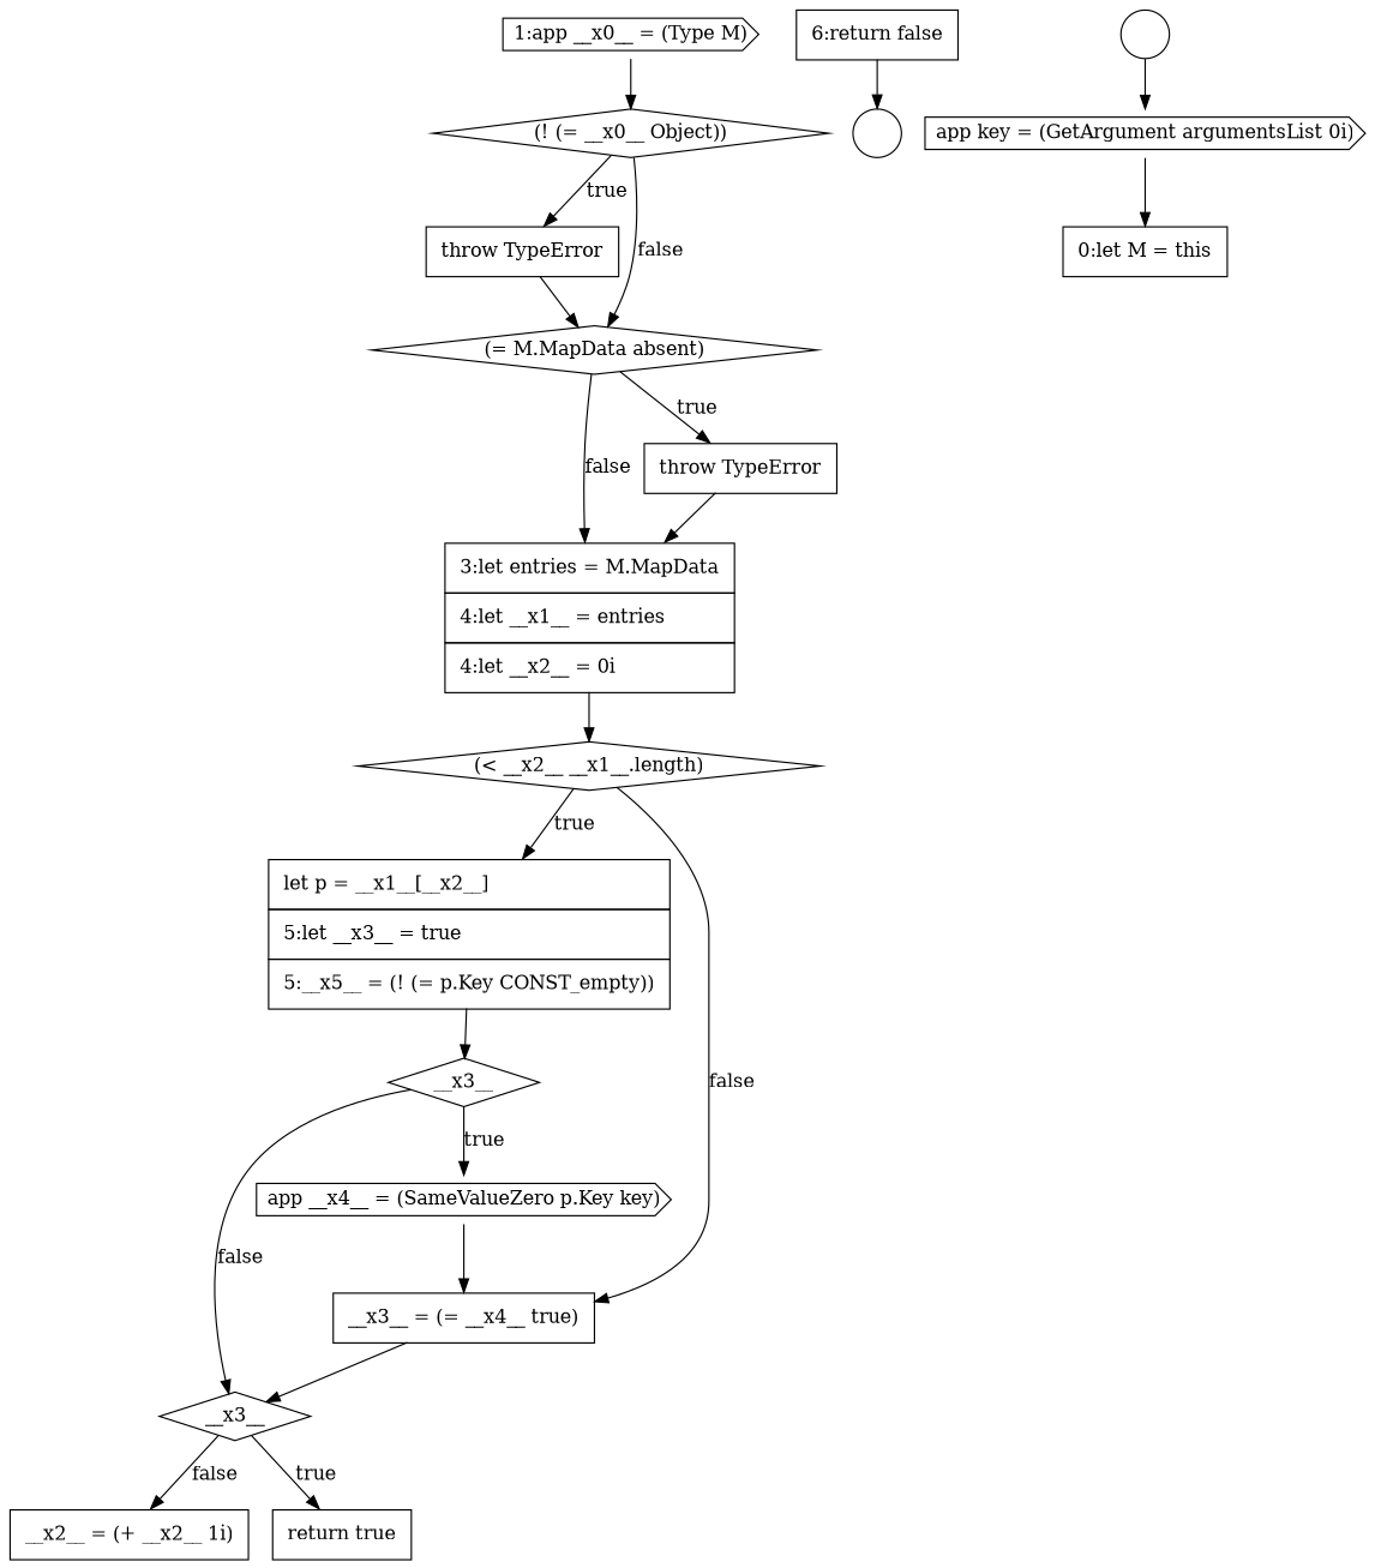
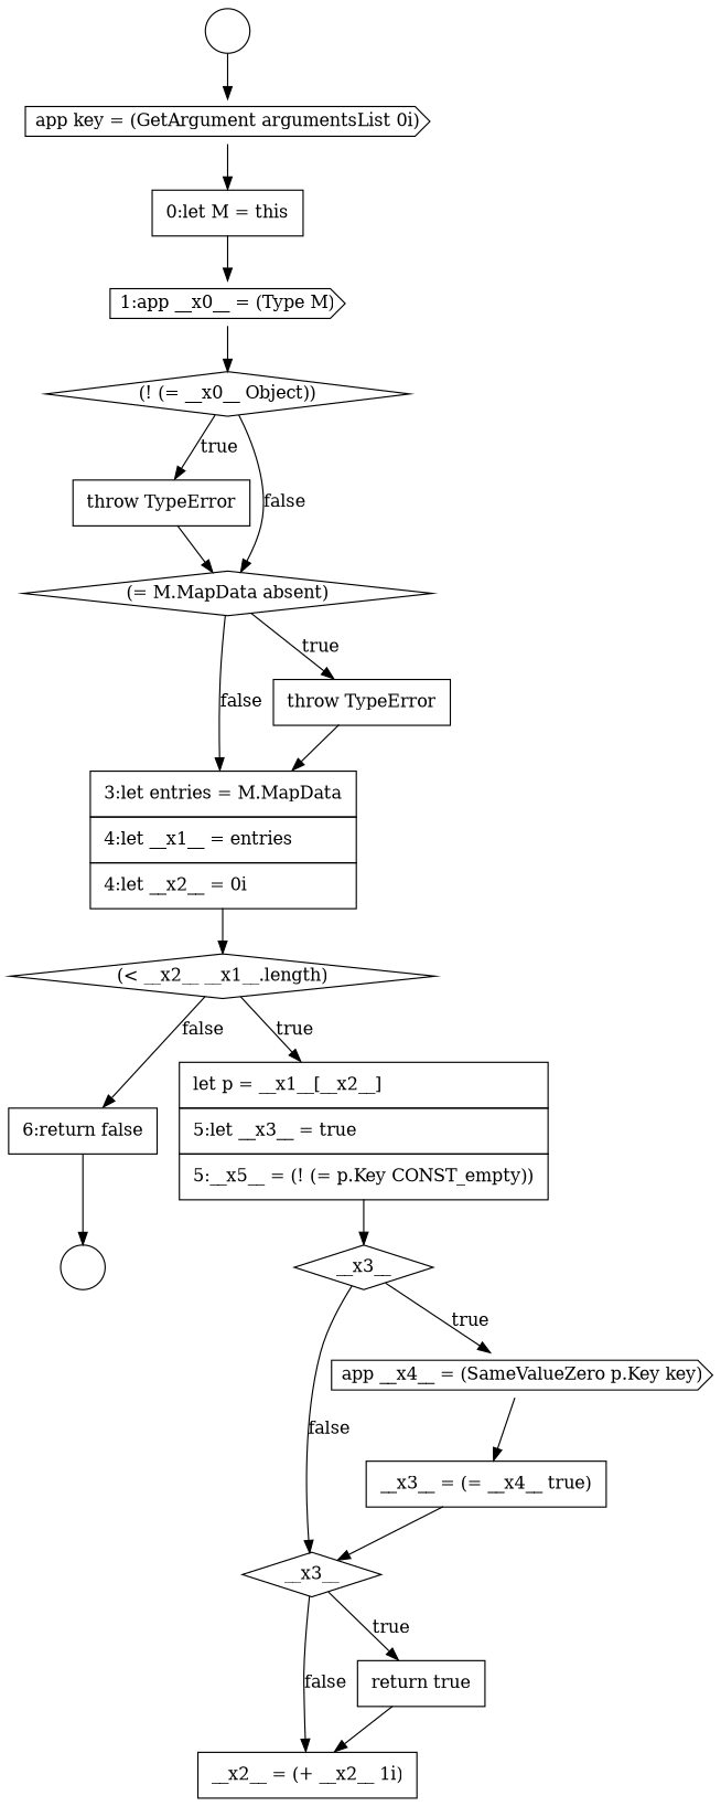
  digraph {
    node [color=black fillcolor=white shape=none style=filled]
    edge [color=black]
    n1 [label=<<font color="black">(&lt; __x2__ __x1__.length)</font>> shape=diamond]
    n2 [label=<<font color="black">     <table border="0" cellborder="1" cellspacing="0" cellpadding="10">       <tr><td align="left">6:return false</td></tr>     </table>   </font>> margin=0]
    n3 [label=<<font color="black">     <table border="0" cellborder="1" cellspacing="0" cellpadding="10">       <tr><td align="left">let p = __x1__[__x2__]</td></tr>       <tr><td align="left">5:let __x3__ = true</td></tr>       <tr><td align="left">5:__x5__ = (! (= p.Key CONST_empty))</td></tr>     </table>   </font>> margin=0]
    n4 [label=" " shape=circle]
    n5 [label=<<font color="black">__x3__</font>> shape=diamond]
    n6 [label=<<font color="black">     <table border="0" cellborder="1" cellspacing="0" cellpadding="10">       <tr><td align="left">throw TypeError</td></tr>     </table>   </font>> margin=0]
    n7 [label=<<font color="black">(= M.MapData absent)</font>> shape=diamond]
    n8 [label=<<font color="black">     <table border="0" cellborder="1" cellspacing="0" cellpadding="10">       <tr><td align="left">3:let entries = M.MapData</td></tr>       <tr><td align="left">4:let __x1__ = entries</td></tr>       <tr><td align="left">4:let __x2__ = 0i</td></tr>     </table>   </font>> margin=0]
    n9 [label=<<font color="black">     <table border="0" cellborder="1" cellspacing="0" cellpadding="10">       <tr><td align="left">throw TypeError</td></tr>     </table>   </font>> margin=0]
    n10 [label=<<font color="black">     <table border="0" cellborder="1" cellspacing="0" cellpadding="10">       <tr><td align="left">__x2__ = (+ __x2__ 1i)</td></tr>     </table>   </font>> margin=0]
    n11 [label=<<font color="black">     <table border="0" cellborder="1" cellspacing="0" cellpadding="10">       <tr><td align="left">__x3__ = (= __x4__ true)</td></tr>     </table>   </font>> margin=0]
    n12 [label=<<font color="black">__x3__</font>> shape=diamond]
    n13 [label=<<font color="black">     <table border="0" cellborder="1" cellspacing="0" cellpadding="10">       <tr><td align="left">return true</td></tr>     </table>   </font>> margin=0]
    n14 [label=<<font color="black">app __x4__ = (SameValueZero p.Key key)</font>> shape=cds]
    n15 [label=<<font color="black">     <table border="0" cellborder="1" cellspacing="0" cellpadding="10">       <tr><td align="left">0:let M = this</td></tr>     </table>   </font>> margin=0]
    n16 [label=<<font color="black">1:app __x0__ = (Type M)</font>> shape=cds]
    n17 [label=<<font color="black">(! (= __x0__ Object))</font>> shape=diamond]
    n18 [label=" " shape=circle]
    n19 [label=<<font color="black">app key = (GetArgument argumentsList 0i)</font>> shape=cds]
-   n1 -> n11 [label=<<font color="black">false</font>>]
+   n1 -> n2 [label=<<font color="black">false</font>>]
    n1 -> n3 [label=<<font color="black">true</font>>]
    n2 -> n4
    n3 -> n5
    n5 -> n12 [label=<<font color="black">false</font>>]
    n5 -> n14 [label=<<font color="black">true</font>>]
    n6 -> n7
    n7 -> n8 [label=<<font color="black">false</font>>]
    n7 -> n9 [label=<<font color="black">true</font>>]
    n8 -> n1
    n9 -> n8
    n11 -> n12
    n12 -> n10 [label=<<font color="black">false</font>>]
    n12 -> n13 [label=<<font color="black">true</font>>]
+   n13 -> n10
    n14 -> n11
+   n15 -> n16
    n16 -> n17
    n17 -> n6 [label=<<font color="black">true</font>>]
    n17 -> n7 [label=<<font color="black">false</font>>]
    n18 -> n19
    n19 -> n15
  }
